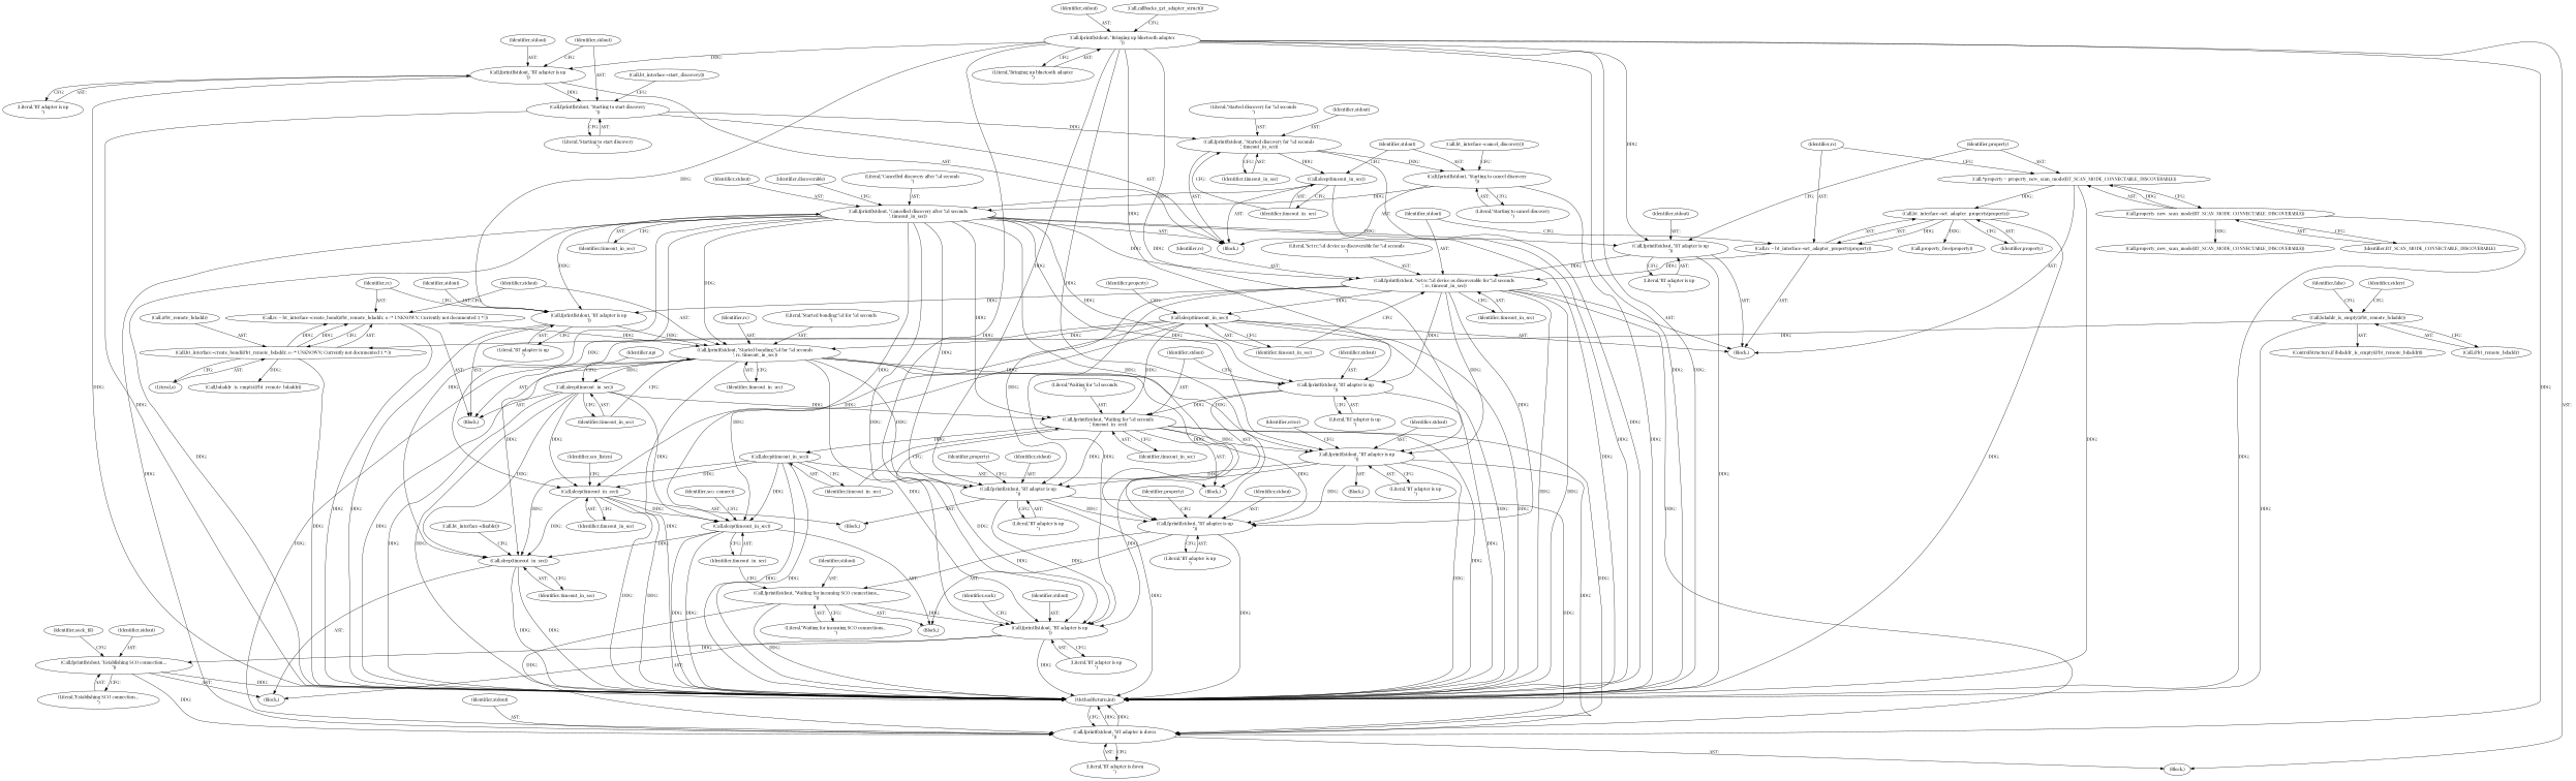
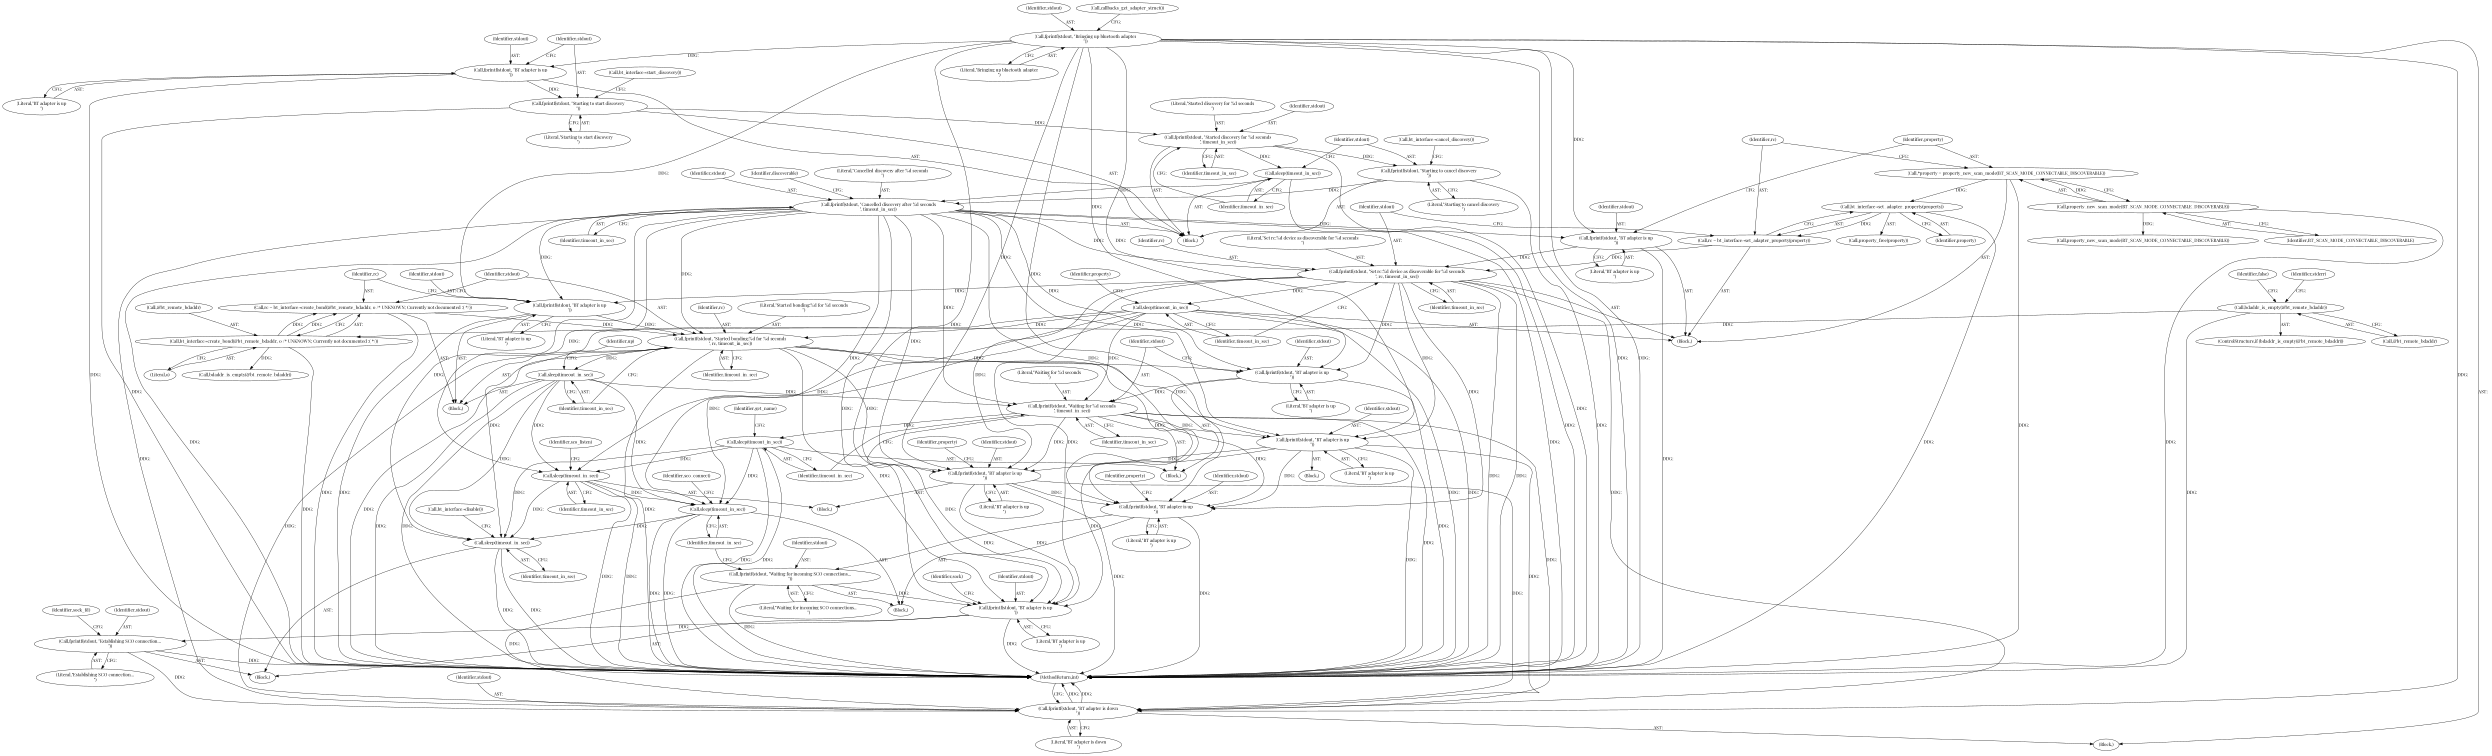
  digraph {
    fontname="Playfair Display"
    node [fontname="Playfair Display"]
    edge [fontname="Playfair Display"]
    n1 [label="(Call,fprintf(stdout, \"Waiting for %d seconds\n\", timeout_in_sec))"]
    n2 [label="(Call,sleep(timeout_in_sec))"]
    n3 [label="(Call,fprintf(stdout, \"BT adapter is up\n\"))"]
    n4 [label="(Call,fprintf(stdout, \"BT adapter is up\n\"))"]
    n5 [label="(Call,fprintf(stdout, \"BT adapter is up\n\"))"]
    n6 [label="(Call,fprintf(stdout, \"BT adapter is up\n\"))"]
    n7 [label="(Call,fprintf(stdout, \"BT adapter is down\n\"))"]
    n8 [label="(Block,)"]
    n9 [label="(Identifier,timeout_in_sec)"]
    n10 [label="(MethodReturn,int)"]
    n11 [label="(Call,sleep(timeout_in_sec))"]
    n12 [label="(Call,sleep(timeout_in_sec))"]
    n13 [label="(Call,sleep(timeout_in_sec))"]
    n14 [label="(Identifier,timeout_in_sec)"]
    n15 [label="(Literal,\"BT adapter is up\n\")"]
    n16 [label="(Block,)"]
    n17 [label="(Block,)"]
    n18 [label="(Literal,\"BT adapter is up\n\")"]
    n19 [label="(Block,)"]
    n20 [label="(Call,fprintf(stdout, \"Waiting for incoming SCO connections...\n\"))"]
    n21 [label="(Literal,\"BT adapter is up\n\")"]
    n22 [label="(Block,)"]
    n23 [label="(Call,fprintf(stdout, \"Establishing SCO connection...\n\"))"]
    n24 [label="(Literal,\"BT adapter is up\n\")"]
    n25 [label="(Block,)"]
    n26 [label="(Literal,\"BT adapter is down\n\")"]
    n27 [label="(Call,fprintf(stdout, \"BT adapter is up\n\"))"]
    n28 [label="(Literal,\"BT adapter is up\n\")"]
    n29 [label="(Call,fprintf(stdout, \"Bringing up bluetooth adapter\n\"))"]
    n30 [label="(Call,fprintf(stdout, \"BT adapter is up\n\"))"]
    n31 [label="(Call,fprintf(stdout, \"BT adapter is up\n\"))"]
    n32 [label="(Call,fprintf(stdout, \"BT adapter is up\n\"))"]
    n33 [label="(Literal,\"Bringing up bluetooth adapter\n\")"]
    n34 [label="(Block,)"]
    n35 [label="(Call,fprintf(stdout, \"Starting to start discovery\n\"))"]
    n36 [label="(Literal,\"BT adapter is up\n\")"]
    n37 [label="(Call,fprintf(stdout, \"Started bonding:%d for %d seconds\n\", rc, timeout_in_sec))"]
    n38 [label="(Block,)"]
    n39 [label="(Literal,\"BT adapter is up\n\")"]
    n40 [label="(Call,fprintf(stdout, \"Set rc:%d device as discoverable for %d seconds\n\", rc, timeout_in_sec))"]
    n41 [label="(Block,)"]
    n42 [label="(Literal,\"BT adapter is up\n\")"]
    n43 [label="(Call,fprintf(stdout, \"Cancelled discovery after %d seconds\n\", timeout_in_sec))"]
    n44 [label="(Identifier,timeout_in_sec)"]
    n45 [label="(Call,sleep(timeout_in_sec))"]
    n46 [label="(Identifier,timeout_in_sec)"]
    n47 [label="(Call,sleep(timeout_in_sec))"]
    n48 [label="(Identifier,timeout_in_sec)"]
    n49 [label="(Identifier,timeout_in_sec)"]
    n50 [label="(Identifier,timeout_in_sec)"]
    n51 [label="(Identifier,timeout_in_sec)"]
    n52 [label="(Call,fprintf(stdout, \"Starting to cancel discovery\n\"))"]
    n53 [label="(Literal,\"Starting to cancel discovery\n\")"]
    n54 [label="(Call,fprintf(stdout, \"Started discovery for %d seconds\n\", timeout_in_sec))"]
    n55 [label="(Call,sleep(timeout_in_sec))"]
    n56 [label="(Identifier,timeout_in_sec)"]
    n57 [label="(Identifier,timeout_in_sec)"]
    n58 [label="(Literal,\"Starting to start discovery\n\")"]
    n59 [label="(Identifier,timeout_in_sec)"]
    n60 [label="(Identifier,timeout_in_sec)"]
    n61 [label="(Call,rc = bt_interface->set_adapter_property(property))"]
    n62 [label="(Call,bt_interface->set_adapter_property(property))"]
    n63 [label="(Call,property_free(property))"]
    n64 [label="(Identifier,property)"]
    n65 [label="(Call,*property = property_new_scan_mode(BT_SCAN_MODE_CONNECTABLE_DISCOVERABLE))"]
    n66 [label="(Call,property_new_scan_mode(BT_SCAN_MODE_CONNECTABLE_DISCOVERABLE))"]
    n67 [label="(Call,property_new_scan_mode(BT_SCAN_MODE_CONNECTABLE_DISCOVERABLE))"]
    n68 [label="(Identifier,BT_SCAN_MODE_CONNECTABLE_DISCOVERABLE)"]
    n69 [label="(Call,rc = bt_interface->create_bond(&bt_remote_bdaddr, 0 /* UNKNOWN; Currently not documented :( */))"]
    n70 [label="(Call,bt_interface->create_bond(&bt_remote_bdaddr, 0 /* UNKNOWN; Currently not documented :( */))"]
    n71 [label="(Call,bdaddr_is_empty(&bt_remote_bdaddr))"]
    n72 [label="(Literal,0)"]
    n73 [label="(Call,bdaddr_is_empty(&bt_remote_bdaddr))"]
    n74 [label="(ControlStructure,if (bdaddr_is_empty(&bt_remote_bdaddr)))"]
    n75 [label="(Call,&bt_remote_bdaddr)"]
    n76 [label="(Literal,\"Waiting for incoming SCO connections...\n\")"]
    n77 [label="(Literal,\"Establishing SCO connection...\n\")"]
    n78 [label="(Identifier,stdout)"]
    n79 [label="(Literal,\"Started bonding:%d for %d seconds\n\")"]
    n80 [label="(Call,bt_interface->disable())"]
    n81 [label="(Identifier,stdout)"]
    n82 [label="(Identifier,sock)"]
    n83 [label="(Identifier,stdout)"]
    n84 [label="(Identifier,property)"]
    n85 [label="(Identifier,stdout)"]
    n86 [label="(Literal,\"Set rc:%d device as discoverable for %d seconds\n\")"]
    n87 [label="(Identifier,stdout)"]
    n88 [label="(Identifier,rc)"]
    n89 [label="(Identifier,discoverable)"]
    n90 [label="(Identifier,property)"]
    n91 [label="(Identifier,false)"]
    n92 [label="(Identifier,stdout)"]
+   n93 [label="(Identifier,get_name)"]
    n94 [label="(Literal,\"Cancelled discovery after %d seconds\n\")"]
    n95 [label="(Identifier,stdout)"]
    n96 [label="(Identifier,rc)"]
    n97 [label="(Identifier,stdout)"]
    n98 [label="(Identifier,stderr)"]
    n99 [label="(Identifier,sco_listen)"]
    n100 [label="(Identifier,stdout)"]
    n101 [label="(Call,bt_interface->start_discovery())"]
    n102 [label="(Identifier,rc)"]
    n103 [label="(Identifier,up)"]
    n104 [label="(Identifier,stdout)"]
    n105 [label="(Identifier,rc)"]
    n106 [label="(Identifier,property)"]
    n107 [label="(Literal,\"Started discovery for %d seconds\n\")"]
    n108 [label="(Identifier,sco_connect)"]
    n109 [label="(Identifier,stdout)"]
    n110 [label="(Identifier,stdout)"]
    n111 [label="(Identifier,stdout)"]
    n112 [label="(Identifier,stdout)"]
    n113 [label="(Call,&bt_remote_bdaddr)"]
    n114 [label="(Identifier,stdout)"]
    n115 [label="(Call,callbacks_get_adapter_struct())"]
    n116 [label="(Identifier,stdout)"]
-   n117 [label="(Identifier,error)"]
    n118 [label="(Literal,\"Waiting for %d seconds\n\")"]
    n119 [label="(Identifier,stdout)"]
    n120 [label="(Identifier,stdout)"]
    n121 [label="(Identifier,sock_fd)"]
    n122 [label="(Identifier,property)"]
    n123 [label="(Identifier,stdout)"]
    n124 [label="(Call,bt_interface->cancel_discovery())"]
    n1 -> n2 [label="DDG: "]
    n1 -> n3 [label="DDG: "]
    n1 -> n4 [label="DDG: "]
    n1 -> n5 [label="DDG: "]
    n1 -> n6 [label="DDG: "]
    n1 -> n7 [label="DDG: "]
    n1 -> n8 [label="AST: "]
    n1 -> n9 [label="CFG: "]
    n1 -> n10 [label="DDG: "]
    n2 -> n8 [label="AST: "]
    n2 -> n10 [label="DDG: "]
    n2 -> n10 [label="DDG: "]
    n2 -> n11 [label="DDG: "]
    n2 -> n12 [label="DDG: "]
    n2 -> n13 [label="DDG: "]
    n2 -> n14 [label="CFG: "]
    n3 -> n4 [label="DDG: "]
    n3 -> n5 [label="DDG: "]
    n3 -> n6 [label="DDG: "]
    n3 -> n7 [label="DDG: "]
    n3 -> n10 [label="DDG: "]
    n3 -> n15 [label="CFG: "]
    n3 -> n16 [label="AST: "]
    n4 -> n5 [label="DDG: "]
    n4 -> n6 [label="DDG: "]
    n4 -> n7 [label="DDG: "]
    n4 -> n10 [label="DDG: "]
    n4 -> n17 [label="AST: "]
    n4 -> n18 [label="CFG: "]
    n5 -> n10 [label="DDG: "]
    n5 -> n19 [label="AST: "]
    n5 -> n20 [label="DDG: "]
    n5 -> n21 [label="CFG: "]
    n6 -> n10 [label="DDG: "]
    n6 -> n22 [label="AST: "]
    n6 -> n23 [label="DDG: "]
    n6 -> n24 [label="CFG: "]
    n7 -> n10 [label="DDG: "]
    n7 -> n10 [label="DDG: "]
    n7 -> n25 [label="AST: "]
    n7 -> n26 [label="CFG: "]
    n9 -> n1 [label="AST: "]
    n10 -> n7 [label="CFG: "]
    n11 -> n10 [label="DDG: "]
    n11 -> n10 [label="DDG: "]
    n11 -> n12 [label="DDG: "]
    n11 -> n13 [label="DDG: "]
    n11 -> n17 [label="AST: "]
    n11 -> n49 [label="CFG: "]
    n12 -> n10 [label="DDG: "]
    n12 -> n10 [label="DDG: "]
    n12 -> n13 [label="DDG: "]
    n12 -> n19 [label="AST: "]
    n12 -> n50 [label="CFG: "]
    n13 -> n10 [label="DDG: "]
    n13 -> n10 [label="DDG: "]
    n13 -> n22 [label="AST: "]
    n13 -> n51 [label="CFG: "]
    n14 -> n1 [label="CFG: "]
    n14 -> n2 [label="AST: "]
    n15 -> n3 [label="AST: "]
    n18 -> n4 [label="AST: "]
    n20 -> n6 [label="DDG: "]
    n20 -> n7 [label="DDG: "]
    n20 -> n10 [label="DDG: "]
    n20 -> n19 [label="AST: "]
    n20 -> n76 [label="CFG: "]
    n21 -> n5 [label="AST: "]
    n23 -> n7 [label="DDG: "]
    n23 -> n10 [label="DDG: "]
    n23 -> n22 [label="AST: "]
    n23 -> n77 [label="CFG: "]
    n24 -> n6 [label="AST: "]
    n26 -> n7 [label="AST: "]
    n27 -> n1 [label="DDG: "]
    n27 -> n8 [label="AST: "]
    n27 -> n10 [label="DDG: "]
    n27 -> n28 [label="CFG: "]
    n28 -> n27 [label="AST: "]
    n29 -> n3 [label="DDG: "]
    n29 -> n4 [label="DDG: "]
    n29 -> n5 [label="DDG: "]
    n29 -> n6 [label="DDG: "]
    n29 -> n7 [label="DDG: "]
    n29 -> n10 [label="DDG: "]
    n29 -> n10 [label="DDG: "]
    n29 -> n25 [label="AST: "]
    n29 -> n27 [label="DDG: "]
    n29 -> n30 [label="DDG: "]
    n29 -> n31 [label="DDG: "]
    n29 -> n32 [label="DDG: "]
    n29 -> n33 [label="CFG: "]
    n30 -> n10 [label="DDG: "]
    n30 -> n34 [label="AST: "]
    n30 -> n35 [label="DDG: "]
    n30 -> n36 [label="CFG: "]
    n31 -> n10 [label="DDG: "]
    n31 -> n37 [label="DDG: "]
    n31 -> n38 [label="AST: "]
    n31 -> n39 [label="CFG: "]
    n32 -> n10 [label="DDG: "]
    n32 -> n40 [label="DDG: "]
    n32 -> n41 [label="AST: "]
    n32 -> n42 [label="CFG: "]
    n33 -> n29 [label="AST: "]
    n35 -> n10 [label="DDG: "]
    n35 -> n34 [label="AST: "]
    n35 -> n54 [label="DDG: "]
    n35 -> n58 [label="CFG: "]
    n36 -> n30 [label="AST: "]
    n37 -> n3 [label="DDG: "]
    n37 -> n4 [label="DDG: "]
    n37 -> n5 [label="DDG: "]
    n37 -> n6 [label="DDG: "]
    n37 -> n7 [label="DDG: "]
    n37 -> n10 [label="DDG: "]
    n37 -> n10 [label="DDG: "]
    n37 -> n27 [label="DDG: "]
    n37 -> n38 [label="AST: "]
    n37 -> n45 [label="DDG: "]
    n37 -> n46 [label="CFG: "]
    n39 -> n31 [label="AST: "]
    n40 -> n3 [label="DDG: "]
    n40 -> n4 [label="DDG: "]
    n40 -> n5 [label="DDG: "]
    n40 -> n6 [label="DDG: "]
    n40 -> n7 [label="DDG: "]
    n40 -> n10 [label="DDG: "]
    n40 -> n10 [label="DDG: "]
    n40 -> n27 [label="DDG: "]
    n40 -> n31 [label="DDG: "]
    n40 -> n41 [label="AST: "]
    n40 -> n47 [label="DDG: "]
    n40 -> n48 [label="CFG: "]
    n42 -> n32 [label="AST: "]
    n43 -> n1 [label="DDG: "]
    n43 -> n3 [label="DDG: "]
    n43 -> n4 [label="DDG: "]
    n43 -> n5 [label="DDG: "]
    n43 -> n6 [label="DDG: "]
    n43 -> n7 [label="DDG: "]
    n43 -> n10 [label="DDG: "]
    n43 -> n10 [label="DDG: "]
    n43 -> n11 [label="DDG: "]
    n43 -> n12 [label="DDG: "]
    n43 -> n13 [label="DDG: "]
    n43 -> n27 [label="DDG: "]
    n43 -> n31 [label="DDG: "]
    n43 -> n32 [label="DDG: "]
    n43 -> n34 [label="AST: "]
    n43 -> n37 [label="DDG: "]
    n43 -> n40 [label="DDG: "]
    n43 -> n44 [label="CFG: "]
    n44 -> n43 [label="AST: "]
    n45 -> n1 [label="DDG: "]
    n45 -> n10 [label="DDG: "]
    n45 -> n10 [label="DDG: "]
    n45 -> n11 [label="DDG: "]
    n45 -> n12 [label="DDG: "]
    n45 -> n13 [label="DDG: "]
    n45 -> n38 [label="AST: "]
    n45 -> n59 [label="CFG: "]
    n46 -> n37 [label="AST: "]
    n47 -> n1 [label="DDG: "]
    n47 -> n10 [label="DDG: "]
    n47 -> n10 [label="DDG: "]
    n47 -> n11 [label="DDG: "]
    n47 -> n12 [label="DDG: "]
    n47 -> n13 [label="DDG: "]
    n47 -> n37 [label="DDG: "]
    n47 -> n41 [label="AST: "]
    n47 -> n60 [label="CFG: "]
    n48 -> n40 [label="AST: "]
    n49 -> n11 [label="AST: "]
    n50 -> n12 [label="AST: "]
    n50 -> n20 [label="CFG: "]
    n51 -> n13 [label="AST: "]
    n52 -> n10 [label="DDG: "]
    n52 -> n34 [label="AST: "]
    n52 -> n43 [label="DDG: "]
    n52 -> n53 [label="CFG: "]
    n53 -> n52 [label="AST: "]
    n54 -> n10 [label="DDG: "]
    n54 -> n34 [label="AST: "]
    n54 -> n52 [label="DDG: "]
    n54 -> n55 [label="DDG: "]
    n54 -> n56 [label="CFG: "]
    n55 -> n10 [label="DDG: "]
    n55 -> n34 [label="AST: "]
    n55 -> n43 [label="DDG: "]
    n55 -> n57 [label="CFG: "]
    n56 -> n54 [label="AST: "]
    n57 -> n54 [label="CFG: "]
    n57 -> n55 [label="AST: "]
    n58 -> n35 [label="AST: "]
    n59 -> n37 [label="CFG: "]
    n59 -> n45 [label="AST: "]
    n60 -> n40 [label="CFG: "]
    n60 -> n47 [label="AST: "]
    n61 -> n40 [label="DDG: "]
    n61 -> n41 [label="AST: "]
-   n61 -> n62 [label="AST: "]
+   n61 -> n62 [label="CFG: "]
    n62 -> n10 [label="DDG: "]
    n62 -> n61 [label="AST: "]
    n62 -> n61 [label="DDG: "]
-   n62 -> n63 [label="DDG: "]
+   n62 -> n63 [label="AST: "]
    n62 -> n64 [label="CFG: "]
    n64 -> n62 [label="AST: "]
    n65 -> n10 [label="DDG: "]
    n65 -> n41 [label="AST: "]
    n65 -> n62 [label="DDG: "]
    n65 -> n66 [label="CFG: "]
    n66 -> n10 [label="DDG: "]
    n66 -> n65 [label="AST: "]
    n66 -> n65 [label="DDG: "]
    n66 -> n67 [label="DDG: "]
    n66 -> n68 [label="CFG: "]
    n68 -> n66 [label="AST: "]
    n69 -> n10 [label="DDG: "]
    n69 -> n37 [label="DDG: "]
    n69 -> n38 [label="AST: "]
    n69 -> n70 [label="CFG: "]
    n70 -> n10 [label="DDG: "]
    n70 -> n69 [label="AST: "]
    n70 -> n69 [label="DDG: "]
    n70 -> n69 [label="DDG: "]
    n70 -> n71 [label="DDG: "]
    n70 -> n72 [label="CFG: "]
    n72 -> n70 [label="AST: "]
    n73 -> n10 [label="DDG: "]
    n73 -> n70 [label="DDG: "]
    n73 -> n74 [label="AST: "]
    n73 -> n75 [label="CFG: "]
    n75 -> n73 [label="AST: "]
    n76 -> n20 [label="AST: "]
    n77 -> n23 [label="AST: "]
    n78 -> n52 [label="AST: "]
    n78 -> n55 [label="CFG: "]
    n79 -> n37 [label="AST: "]
    n80 -> n13 [label="CFG: "]
    n81 -> n27 [label="AST: "]
    n82 -> n6 [label="CFG: "]
    n83 -> n6 [label="AST: "]
    n84 -> n5 [label="CFG: "]
    n85 -> n23 [label="AST: "]
    n86 -> n40 [label="AST: "]
    n87 -> n3 [label="AST: "]
    n88 -> n37 [label="AST: "]
    n89 -> n43 [label="CFG: "]
    n90 -> n32 [label="CFG: "]
    n90 -> n65 [label="AST: "]
    n91 -> n73 [label="CFG: "]
    n92 -> n30 [label="AST: "]
+   n93 -> n2 [label="CFG: "]
    n94 -> n43 [label="AST: "]
    n95 -> n7 [label="AST: "]
    n96 -> n31 [label="CFG: "]
    n96 -> n69 [label="AST: "]
    n97 -> n5 [label="AST: "]
    n98 -> n73 [label="CFG: "]
    n99 -> n11 [label="CFG: "]
    n100 -> n37 [label="AST: "]
    n100 -> n69 [label="CFG: "]
    n101 -> n35 [label="CFG: "]
    n102 -> n61 [label="AST: "]
    n102 -> n65 [label="CFG: "]
    n103 -> n45 [label="CFG: "]
    n104 -> n40 [label="AST: "]
    n104 -> n61 [label="CFG: "]
    n105 -> n40 [label="AST: "]
    n106 -> n4 [label="CFG: "]
    n107 -> n54 [label="AST: "]
    n108 -> n12 [label="CFG: "]
    n109 -> n20 [label="AST: "]
    n110 -> n32 [label="AST: "]
    n111 -> n29 [label="AST: "]
    n112 -> n43 [label="AST: "]
    n113 -> n70 [label="AST: "]
    n114 -> n30 [label="CFG: "]
    n114 -> n35 [label="AST: "]
    n115 -> n29 [label="CFG: "]
    n116 -> n54 [label="AST: "]
-   n117 -> n3 [label="CFG: "]
    n118 -> n1 [label="AST: "]
    n119 -> n4 [label="AST: "]
    n120 -> n31 [label="AST: "]
    n121 -> n23 [label="CFG: "]
    n122 -> n47 [label="CFG: "]
    n123 -> n1 [label="AST: "]
    n123 -> n27 [label="CFG: "]
    n124 -> n52 [label="CFG: "]
  }
